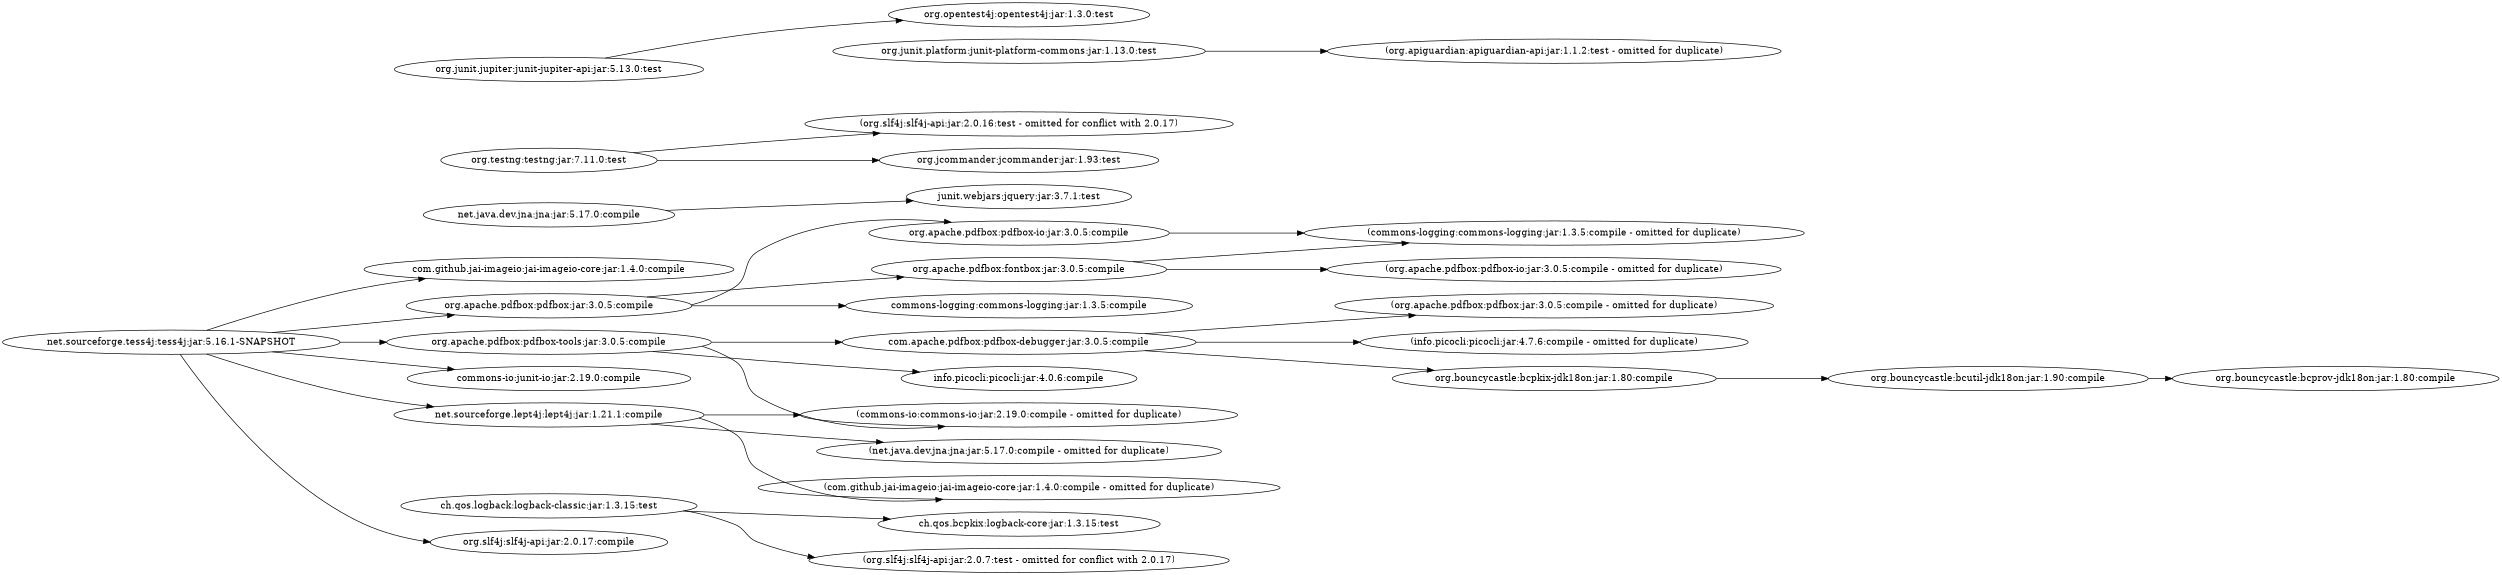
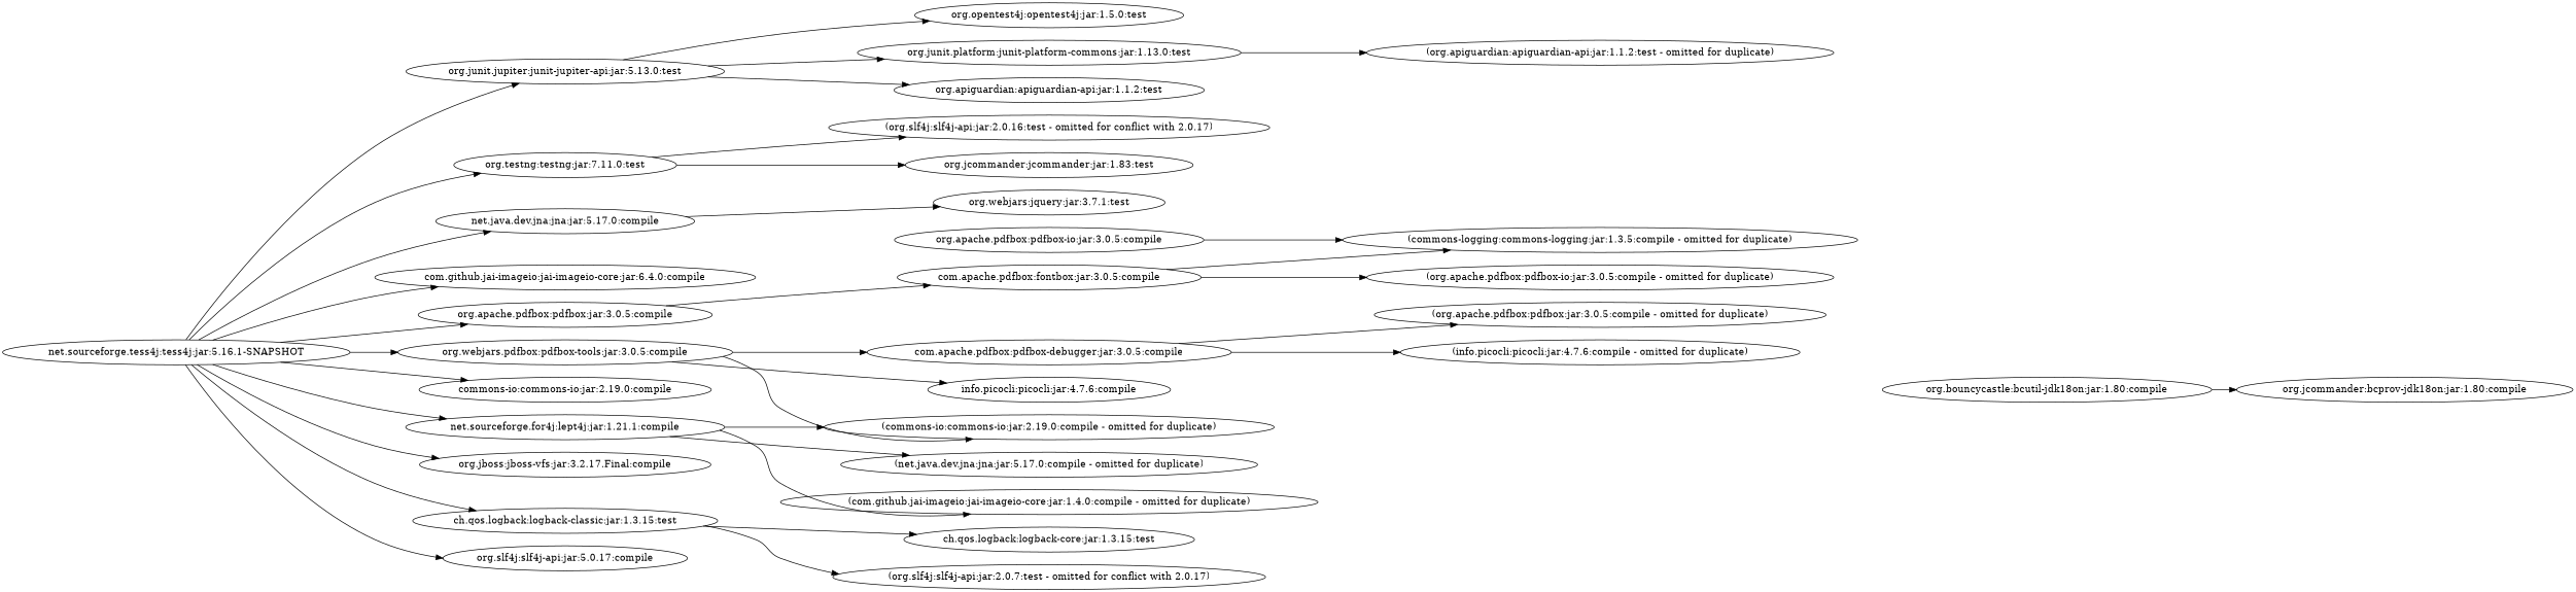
  digraph {
    fontname="DejaVu Serif"
    rankdir=LR
    node [fontname="DejaVu Serif"]
    edge [fontname="DejaVu Serif"]
    "net.sourceforge.tess4j:tess4j:jar:5.16.1-SNAPSHOT"
    "org.junit.jupiter:junit-jupiter-api:jar:5.13.0:test"
    "org.testng:testng:jar:7.11.0:test"
    "net.java.dev.jna:jna:jar:5.17.0:compile"
-   "com.github.jai-imageio:jai-imageio-core:jar:1.4.0:compile"
+   "com.github.jai-imageio:jai-imageio-core:jar:1.4.0:compile" [label="com.github.jai-imageio:jai-imageio-core:jar:6.4.0:compile"]
    "org.apache.pdfbox:pdfbox:jar:3.0.5:compile"
-   "org.apache.pdfbox:pdfbox-tools:jar:3.0.5:compile"
-   "commons-io:commons-io:jar:2.19.0:compile" [label="commons-io:junit-io:jar:2.19.0:compile"]
-   "net.sourceforge.lept4j:lept4j:jar:1.21.1:compile"
+   "org.apache.pdfbox:pdfbox-tools:jar:3.0.5:compile" [label="org.webjars.pdfbox:pdfbox-tools:jar:3.0.5:compile"]
+   "commons-io:commons-io:jar:2.19.0:compile"
+   "net.sourceforge.lept4j:lept4j:jar:1.21.1:compile" [label="net.sourceforge.for4j:lept4j:jar:1.21.1:compile"]
+   "org.jboss:jboss-vfs:jar:3.2.17.Final:compile"
    "ch.qos.logback:logback-classic:jar:1.3.15:test"
-   "org.slf4j:slf4j-api:jar:2.0.17:compile"
-   "org.opentest4j:opentest4j:jar:1.3.0:test"
+   "org.slf4j:slf4j-api:jar:2.0.17:compile" [label="org.slf4j:slf4j-api:jar:5.0.17:compile"]
+   "org.opentest4j:opentest4j:jar:1.3.0:test" [label="org.opentest4j:opentest4j:jar:1.5.0:test"]
    "org.junit.platform:junit-platform-commons:jar:1.13.0:test"
+   "org.apiguardian:apiguardian-api:jar:1.1.2:test"
    "(org.slf4j:slf4j-api:jar:2.0.16:test - omitted for conflict with 2.0.17)"
-   "org.jcommander:jcommander:jar:1.83:test" [label="org.jcommander:jcommander:jar:1.93:test"]
-   "org.webjars:jquery:jar:3.7.1:test" [label="junit.webjars:jquery:jar:3.7.1:test"]
+   "org.jcommander:jcommander:jar:1.83:test"
+   "org.webjars:jquery:jar:3.7.1:test"
    "org.apache.pdfbox:pdfbox-io:jar:3.0.5:compile"
-   "org.apache.pdfbox:fontbox:jar:3.0.5:compile"
-   "commons-logging:commons-logging:jar:1.3.5:compile"
+   "org.apache.pdfbox:fontbox:jar:3.0.5:compile" [label="com.apache.pdfbox:fontbox:jar:3.0.5:compile"]
    n22 [label="com.apache.pdfbox:pdfbox-debugger:jar:3.0.5:compile"]
    "(commons-io:commons-io:jar:2.19.0:compile - omitted for duplicate)"
-   "info.picocli:picocli:jar:4.7.6:compile" [label="info.picocli:picocli:jar:4.0.6:compile"]
+   "info.picocli:picocli:jar:4.7.6:compile"
    "(net.java.dev.jna:jna:jar:5.17.0:compile - omitted for duplicate)"
    "(com.github.jai-imageio:jai-imageio-core:jar:1.4.0:compile - omitted for duplicate)"
-   "ch.qos.logback:logback-core:jar:1.3.15:test" [label="ch.qos.bcpkix:logback-core:jar:1.3.15:test"]
+   "ch.qos.logback:logback-core:jar:1.3.15:test"
    "(org.slf4j:slf4j-api:jar:2.0.7:test - omitted for conflict with 2.0.17)"
    "(org.apiguardian:apiguardian-api:jar:1.1.2:test - omitted for duplicate)"
    "(commons-logging:commons-logging:jar:1.3.5:compile - omitted for duplicate)"
    "(org.apache.pdfbox:pdfbox-io:jar:3.0.5:compile - omitted for duplicate)"
    "(org.apache.pdfbox:pdfbox:jar:3.0.5:compile - omitted for duplicate)"
    "(info.picocli:picocli:jar:4.7.6:compile - omitted for duplicate)"
-   "org.bouncycastle:bcpkix-jdk18on:jar:1.80:compile"
-   "org.bouncycastle:bcutil-jdk18on:jar:1.80:compile" [label="org.bouncycastle:bcutil-jdk18on:jar:1.90:compile"]
-   "org.bouncycastle:bcprov-jdk18on:jar:1.80:compile"
+   "org.bouncycastle:bcutil-jdk18on:jar:1.80:compile"
+   "org.bouncycastle:bcprov-jdk18on:jar:1.80:compile" [label="org.jcommander:bcprov-jdk18on:jar:1.80:compile"]
+   "net.sourceforge.tess4j:tess4j:jar:5.16.1-SNAPSHOT" -> "org.junit.jupiter:junit-jupiter-api:jar:5.13.0:test"
+   "net.sourceforge.tess4j:tess4j:jar:5.16.1-SNAPSHOT" -> "org.testng:testng:jar:7.11.0:test"
+   "net.sourceforge.tess4j:tess4j:jar:5.16.1-SNAPSHOT" -> "net.java.dev.jna:jna:jar:5.17.0:compile"
    "net.sourceforge.tess4j:tess4j:jar:5.16.1-SNAPSHOT" -> "com.github.jai-imageio:jai-imageio-core:jar:1.4.0:compile"
    "net.sourceforge.tess4j:tess4j:jar:5.16.1-SNAPSHOT" -> "org.apache.pdfbox:pdfbox:jar:3.0.5:compile"
    "net.sourceforge.tess4j:tess4j:jar:5.16.1-SNAPSHOT" -> "org.apache.pdfbox:pdfbox-tools:jar:3.0.5:compile"
    "net.sourceforge.tess4j:tess4j:jar:5.16.1-SNAPSHOT" -> "commons-io:commons-io:jar:2.19.0:compile"
    "net.sourceforge.tess4j:tess4j:jar:5.16.1-SNAPSHOT" -> "net.sourceforge.lept4j:lept4j:jar:1.21.1:compile"
+   "net.sourceforge.tess4j:tess4j:jar:5.16.1-SNAPSHOT" -> "org.jboss:jboss-vfs:jar:3.2.17.Final:compile"
+   "net.sourceforge.tess4j:tess4j:jar:5.16.1-SNAPSHOT" -> "ch.qos.logback:logback-classic:jar:1.3.15:test"
    "net.sourceforge.tess4j:tess4j:jar:5.16.1-SNAPSHOT" -> "org.slf4j:slf4j-api:jar:2.0.17:compile"
    "org.junit.jupiter:junit-jupiter-api:jar:5.13.0:test" -> "org.opentest4j:opentest4j:jar:1.3.0:test"
+   "org.junit.jupiter:junit-jupiter-api:jar:5.13.0:test" -> "org.junit.platform:junit-platform-commons:jar:1.13.0:test"
+   "org.junit.jupiter:junit-jupiter-api:jar:5.13.0:test" -> "org.apiguardian:apiguardian-api:jar:1.1.2:test"
    "org.testng:testng:jar:7.11.0:test" -> "(org.slf4j:slf4j-api:jar:2.0.16:test - omitted for conflict with 2.0.17)"
    "org.testng:testng:jar:7.11.0:test" -> "org.jcommander:jcommander:jar:1.83:test"
    "net.java.dev.jna:jna:jar:5.17.0:compile" -> "org.webjars:jquery:jar:3.7.1:test"
-   "org.apache.pdfbox:pdfbox:jar:3.0.5:compile" -> "org.apache.pdfbox:pdfbox-io:jar:3.0.5:compile"
    "org.apache.pdfbox:pdfbox:jar:3.0.5:compile" -> "org.apache.pdfbox:fontbox:jar:3.0.5:compile"
-   "org.apache.pdfbox:pdfbox:jar:3.0.5:compile" -> "commons-logging:commons-logging:jar:1.3.5:compile"
    "org.apache.pdfbox:pdfbox-tools:jar:3.0.5:compile" -> n22
    "org.apache.pdfbox:pdfbox-tools:jar:3.0.5:compile" -> "(commons-io:commons-io:jar:2.19.0:compile - omitted for duplicate)"
    "org.apache.pdfbox:pdfbox-tools:jar:3.0.5:compile" -> "info.picocli:picocli:jar:4.7.6:compile"
    "net.sourceforge.lept4j:lept4j:jar:1.21.1:compile" -> "(commons-io:commons-io:jar:2.19.0:compile - omitted for duplicate)"
    "net.sourceforge.lept4j:lept4j:jar:1.21.1:compile" -> "(net.java.dev.jna:jna:jar:5.17.0:compile - omitted for duplicate)"
    "net.sourceforge.lept4j:lept4j:jar:1.21.1:compile" -> "(com.github.jai-imageio:jai-imageio-core:jar:1.4.0:compile - omitted for duplicate)"
    "ch.qos.logback:logback-classic:jar:1.3.15:test" -> "ch.qos.logback:logback-core:jar:1.3.15:test"
    "ch.qos.logback:logback-classic:jar:1.3.15:test" -> "(org.slf4j:slf4j-api:jar:2.0.7:test - omitted for conflict with 2.0.17)"
    "org.junit.platform:junit-platform-commons:jar:1.13.0:test" -> "(org.apiguardian:apiguardian-api:jar:1.1.2:test - omitted for duplicate)"
    "org.apache.pdfbox:pdfbox-io:jar:3.0.5:compile" -> "(commons-logging:commons-logging:jar:1.3.5:compile - omitted for duplicate)"
    "org.apache.pdfbox:fontbox:jar:3.0.5:compile" -> "(commons-logging:commons-logging:jar:1.3.5:compile - omitted for duplicate)"
    "org.apache.pdfbox:fontbox:jar:3.0.5:compile" -> "(org.apache.pdfbox:pdfbox-io:jar:3.0.5:compile - omitted for duplicate)"
    n22 -> "(org.apache.pdfbox:pdfbox:jar:3.0.5:compile - omitted for duplicate)"
    n22 -> "(info.picocli:picocli:jar:4.7.6:compile - omitted for duplicate)"
-   n22 -> "org.bouncycastle:bcpkix-jdk18on:jar:1.80:compile"
-   "org.bouncycastle:bcpkix-jdk18on:jar:1.80:compile" -> "org.bouncycastle:bcutil-jdk18on:jar:1.80:compile"
    "org.bouncycastle:bcutil-jdk18on:jar:1.80:compile" -> "org.bouncycastle:bcprov-jdk18on:jar:1.80:compile"
  }
